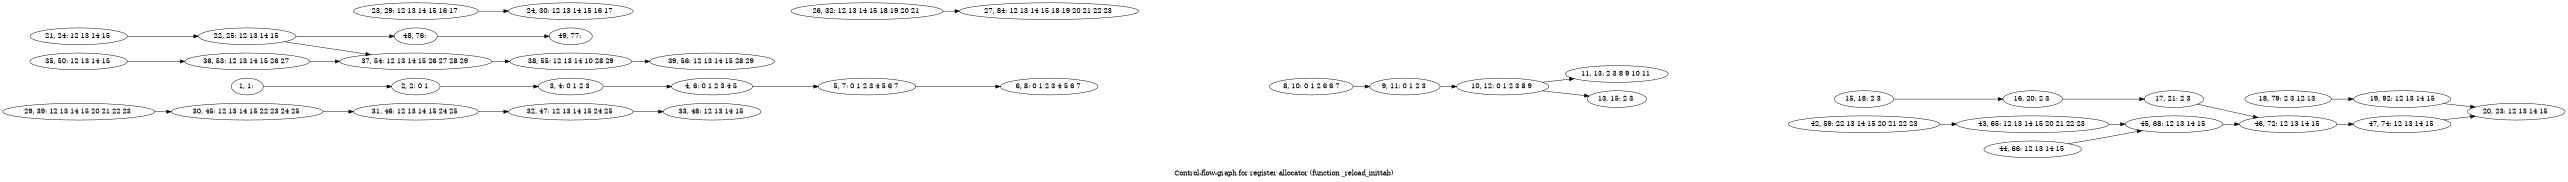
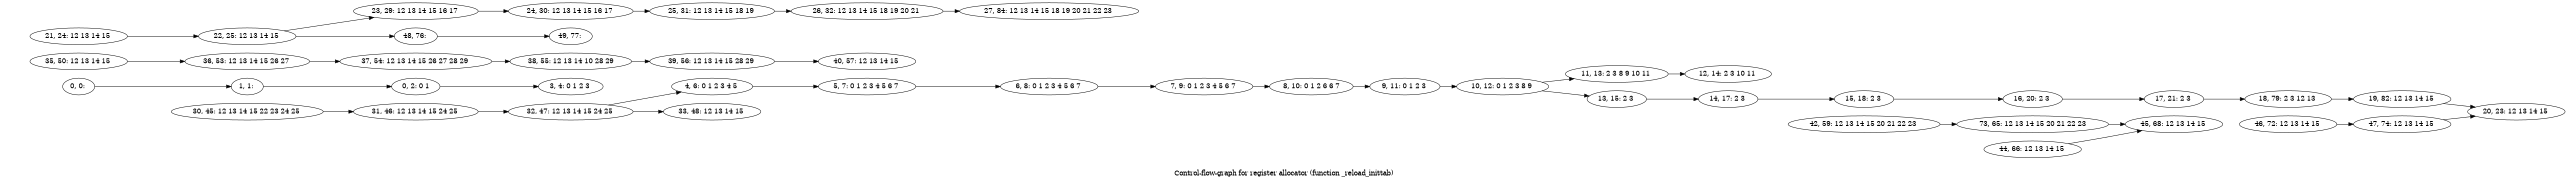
  digraph {
    label="Control-flow-graph for register allocator (function _reload_inittab)"
    rankdir=LR
+   n1 [label="0, 0: "]
    n2 [label="1, 1: "]
-   n3 [label="2, 2: 0 1 "]
+   n3 [label="0, 2: 0 1"]
    n4 [label="3, 4: 0 1 2 3 "]
    n5 [label="4, 6: 0 1 2 3 4 5 "]
    n6 [label="5, 7: 0 1 2 3 4 5 6 7 "]
    n7 [label="6, 8: 0 1 2 3 4 5 6 7 "]
+   n8 [label="7, 9: 0 1 2 3 4 5 6 7 "]
    n9 [label="8, 10: 0 1 2 6 6 7"]
    n10 [label="9, 11: 0 1 2 3 "]
    n11 [label="10, 12: 0 1 2 3 8 9 "]
    n12 [label="11, 13: 2 3 8 9 10 11 "]
    n13 [label="13, 15: 2 3 "]
+   n14 [label="12, 14: 2 3 10 11 "]
+   n15 [label="14, 17: 2 3 "]
    n16 [label="15, 18: 2 3 "]
    n17 [label="16, 20: 2 3 "]
    n18 [label="17, 21: 2 3 "]
    n19 [label="18, 79: 2 3 12 13 "]
-   n20 [label="19, 92: 12 13 14 15"]
+   n20 [label="19, 82: 12 13 14 15 "]
    n21 [label="20, 23: 12 13 14 15 "]
    n22 [label="21, 24: 12 13 14 15 "]
    n23 [label="22, 25: 12 13 14 15 "]
    n24 [label="23, 29: 12 13 14 15 16 17 "]
    n25 [label="48, 76: "]
    n26 [label="24, 30: 12 13 14 15 16 17 "]
    n27 [label="49, 77: "]
+   n28 [label="25, 31: 12 13 14 15 18 19 "]
    n29 [label="26, 32: 12 13 14 15 18 19 20 21 "]
    n30 [label="27, 84: 12 13 14 15 18 19 20 21 22 23 "]
-   n31 [label="29, 39: 12 13 14 15 20 21 22 23 "]
    n32 [label="30, 45: 12 13 14 15 22 23 24 25 "]
-   n33 [label="42, 59: 22 13 14 15 20 21 22 23"]
-   n34 [label="43, 65: 12 13 14 15 20 21 22 23 "]
+   n33 [label="42, 59: 12 13 14 15 20 21 22 23 "]
+   n34 [label="73, 65: 12 13 14 15 20 21 22 23"]
    n35 [label="31, 46: 12 13 14 15 24 25 "]
    n36 [label="32, 47: 12 13 14 15 24 25 "]
    n37 [label="33, 48: 12 13 14 15 "]
    n38 [label="35, 50: 12 13 14 15 "]
    n39 [label="36, 53: 12 13 14 15 26 27 "]
    n40 [label="37, 54: 12 13 14 15 26 27 28 29 "]
    n41 [label="38, 55: 12 13 14 10 28 29"]
    n42 [label="39, 56: 12 13 14 15 28 29 "]
+   n43 [label="40, 57: 12 13 14 15 "]
    n44 [label="44, 66: 12 13 14 15 "]
    n45 [label="45, 68: 12 13 14 15 "]
    n46 [label="46, 72: 12 13 14 15 "]
    n47 [label="47, 74: 12 13 14 15 "]
+   n1 -> n2
    n2 -> n3
    n3 -> n4
-   n4 -> n5
+   n36 -> n5
    n5 -> n6
    n6 -> n7
+   n7 -> n8
+   n8 -> n9
    n9 -> n10
    n10 -> n11
    n11 -> n12
    n11 -> n13
+   n12 -> n14
+   n13 -> n15
+   n15 -> n16
    n16 -> n17
    n17 -> n18
-   n18 -> n46
+   n18 -> n19
    n19 -> n20
    n20 -> n21
    n22 -> n23
-   n23 -> n40
+   n23 -> n24
    n23 -> n25
    n24 -> n26
    n25 -> n27
+   n26 -> n28
+   n28 -> n29
    n29 -> n30
-   n31 -> n32
    n32 -> n35
    n33 -> n34
    n34 -> n45
    n35 -> n36
    n36 -> n37
    n38 -> n39
    n39 -> n40
    n40 -> n41
    n41 -> n42
+   n42 -> n43
    n44 -> n45
-   n45 -> n46
    n46 -> n47
    n47 -> n21
  }
